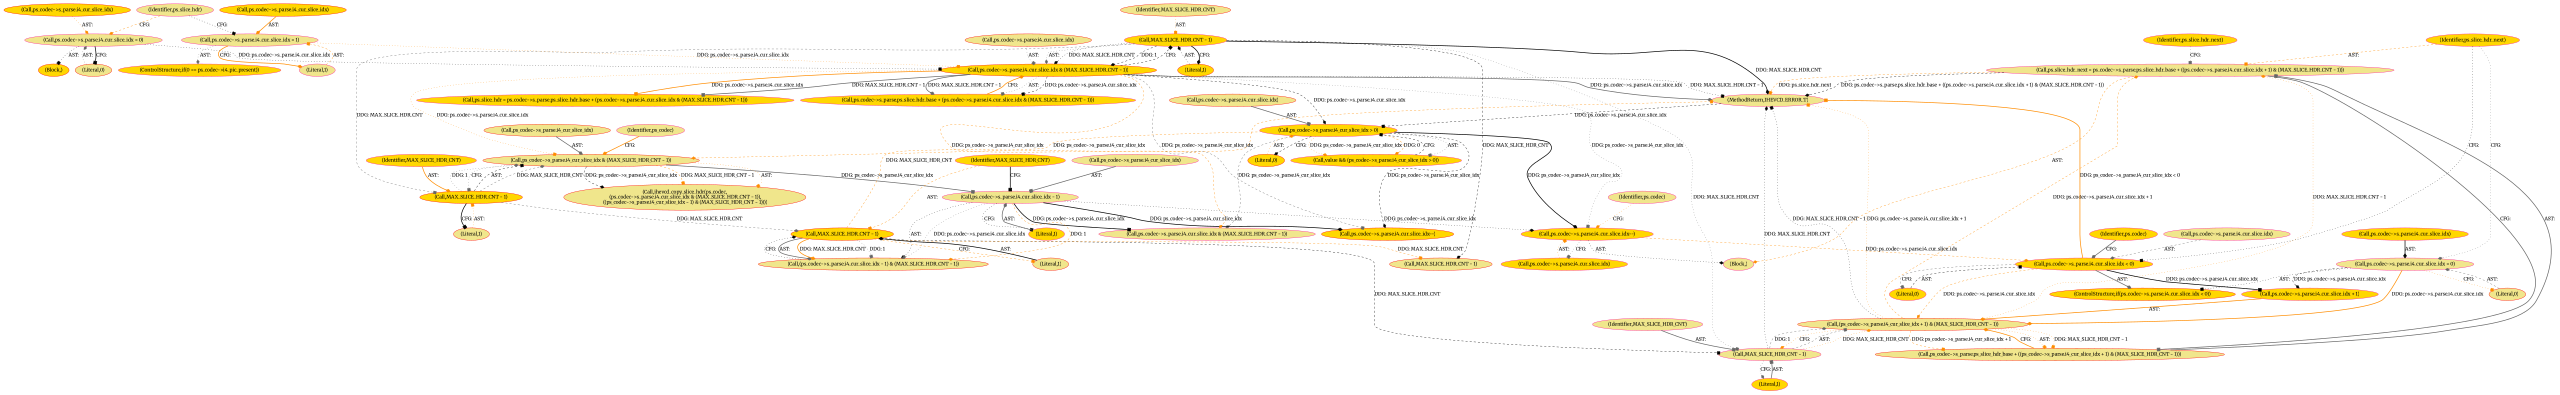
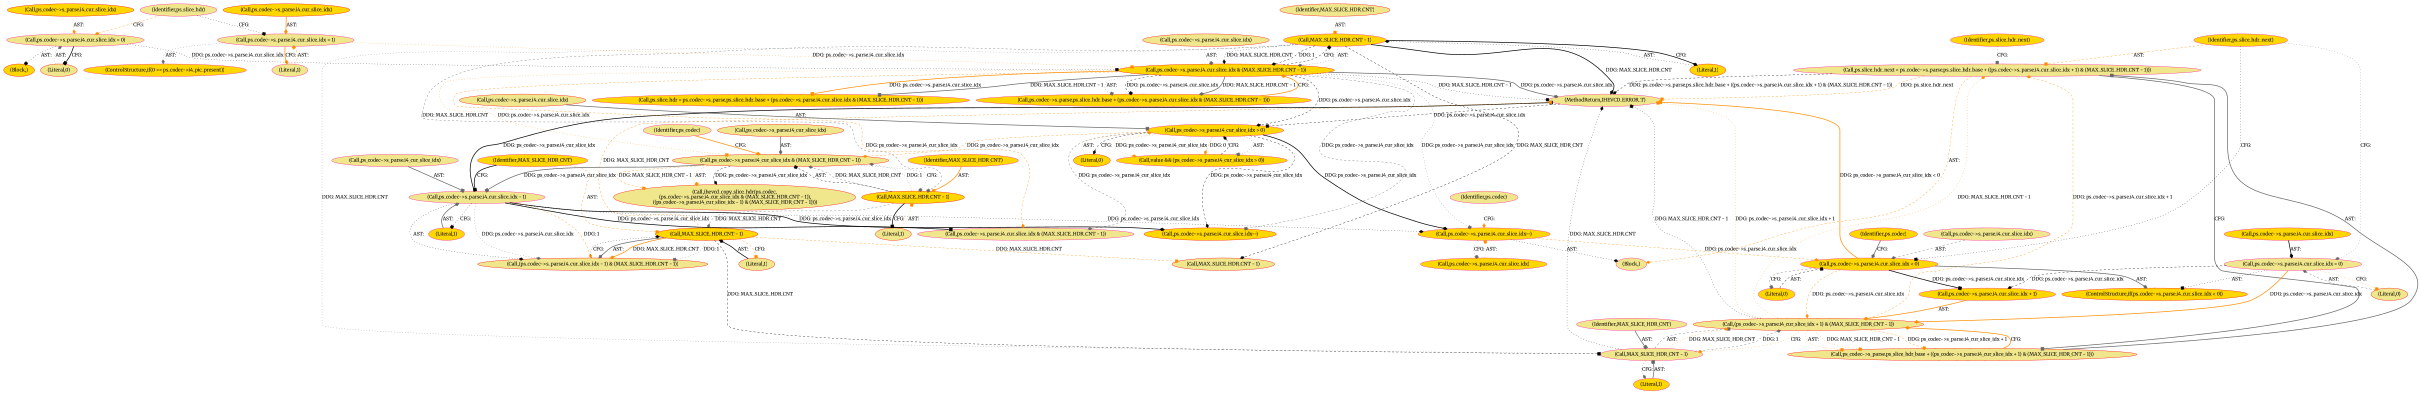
  digraph {
    fontname=Merriweather
    node [color=deeppink fillcolor=khaki fontname=Merriweather style=filled]
    edge [arrowhead=diamond color=darkorange fontname=Merriweather style=dotted]
    n1 [label="(Call,ps_slice_hdr_next = ps_codec->s_parse.ps_slice_hdr_base + ((ps_codec->s_parse.i4_cur_slice_idx + 1) & (MAX_SLICE_HDR_CNT - 1)))"]
    n2 [label="(MethodReturn,IHEVCD_ERROR_T)"]
    n3 [label="(Block,)"]
    n4 [color=red label="(Call,ps_codec->s_parse.ps_slice_hdr_base + ((ps_codec->s_parse.i4_cur_slice_idx + 1) & (MAX_SLICE_HDR_CNT - 1)))"]
    n5 [fillcolor=gold label="(Call,ps_codec->s_parse.i4_cur_slice_idx > 0)"]
    n6 [color=red label="(Call,(ps_codec->s_parse.i4_cur_slice_idx + 1) & (MAX_SLICE_HDR_CNT - 1))"]
    n7 [label="(Call,MAX_SLICE_HDR_CNT - 1)"]
    n8 [fillcolor=gold label="(Literal,1)"]
    n9 [label="(Call,ps_codec->s_parse.i4_cur_slice_idx = 0)"]
    n10 [fillcolor=gold label="(Call,ps_codec->s_parse.i4_cur_slice_idx + 1)"]
    n11 [color=red fillcolor=gold label="(ControlStructure,if(ps_codec->s_parse.i4_cur_slice_idx < 0))"]
    n12 [color=red label="(Literal,0)"]
    n13 [fillcolor=gold label="(Call,ps_codec->s_parse.i4_cur_slice_idx < 0)"]
    n14 [fillcolor=gold label="(Literal,0)"]
    n15 [fillcolor=gold label="(Call,ps_codec->s_parse.i4_cur_slice_idx--)"]
    n16 [fillcolor=gold label="(Call,ps_codec->s_parse.i4_cur_slice_idx)"]
    n17 [color=red label="(Call,ps_codec->s_parse.i4_cur_slice_idx & (MAX_SLICE_HDR_CNT - 1))"]
    n18 [color=red fillcolor=gold label="(Literal,0)"]
    n19 [label="(Call,ps_codec->s_parse.i4_cur_slice_idx & (MAX_SLICE_HDR_CNT - 1))"]
    n20 [color=red fillcolor=gold label="(Call,ps_codec->s_parse.i4_cur_slice_idx--)"]
    n21 [fillcolor=gold label="(Call,value && (ps_codec->s_parse.i4_cur_slice_idx > 0))"]
    n22 [color=red fillcolor=gold label="(Call,MAX_SLICE_HDR_CNT - 1)"]
    n23 [label="(Call,ps_codec->s_parse.i4_cur_slice_idx - 1)"]
    n24 [color=red label="(Call,ihevcd_copy_slice_hdr(ps_codec,\n (ps_codec->s_parse.i4_cur_slice_idx & (MAX_SLICE_HDR_CNT - 1)),\n ((ps_codec->s_parse.i4_cur_slice_idx - 1) & (MAX_SLICE_HDR_CNT - 1))))"]
    n25 [color=red fillcolor=gold label="(Call,ps_codec->s_parse.i4_cur_slice_idx & (MAX_SLICE_HDR_CNT - 1))"]
    n26 [fillcolor=gold label="(Call,MAX_SLICE_HDR_CNT - 1)"]
    n27 [fillcolor=gold label="(Call,ps_slice_hdr = ps_codec->s_parse.ps_slice_hdr_base + (ps_codec->s_parse.i4_cur_slice_idx & (MAX_SLICE_HDR_CNT - 1)))"]
    n28 [fillcolor=gold label="(Call,ps_codec->s_parse.ps_slice_hdr_base + (ps_codec->s_parse.i4_cur_slice_idx & (MAX_SLICE_HDR_CNT - 1)))"]
    n29 [color=red label="(Call,MAX_SLICE_HDR_CNT - 1)"]
    n30 [color=red fillcolor=gold label="(Literal,1)"]
    n31 [label="(Call,ps_codec->s_parse.i4_cur_slice_idx = 1)"]
    n32 [fillcolor=gold label="(ControlStructure,if(0 == ps_codec->i4_pic_present))"]
    n33 [label="(Literal,1)"]
    n34 [label="(Call,ps_codec->s_parse.i4_cur_slice_idx = 0)"]
    n35 [color=red fillcolor=gold label="(Block,)"]
    n36 [color=red label="(Literal,0)"]
    n37 [color=red fillcolor=gold label="(Call,MAX_SLICE_HDR_CNT - 1)"]
    n38 [color=red label="(Literal,1)"]
    n39 [fillcolor=gold label="(Literal,1)"]
    n40 [color=red label="(Call,(ps_codec->s_parse.i4_cur_slice_idx - 1) & (MAX_SLICE_HDR_CNT - 1))"]
    n41 [color=red label="(Literal,1)"]
    n42 [color=red label="(Call,ps_codec->s_parse.i4_cur_slice_idx)"]
    n43 [label="(Call,ps_codec->s_parse.i4_cur_slice_idx)"]
    n44 [fillcolor=gold label="(Identifier,ps_slice_hdr_next)"]
    n45 [label="(Identifier,ps_codec)"]
    n46 [label="(Identifier,ps_slice_hdr)"]
    n47 [label="(Identifier,ps_codec)"]
    n48 [color=red fillcolor=gold label="(Call,ps_codec->s_parse.i4_cur_slice_idx)"]
    n49 [label="(Identifier,MAX_SLICE_HDR_CNT)"]
    n50 [color=red fillcolor=gold label="(Call,ps_codec->s_parse.i4_cur_slice_idx)"]
    n51 [color=red label="(Call,ps_codec->s_parse.i4_cur_slice_idx)"]
    n52 [color=red label="(Identifier,MAX_SLICE_HDR_CNT)"]
    n53 [fillcolor=gold label="(Identifier,ps_slice_hdr_next)"]
    n54 [fillcolor=gold label="(Identifier,ps_codec)"]
    n55 [label="(Call,ps_codec->s_parse.i4_cur_slice_idx)"]
    n56 [fillcolor=gold label="(Call,ps_codec->s_parse.i4_cur_slice_idx)"]
    n57 [fillcolor=gold label="(Identifier,MAX_SLICE_HDR_CNT)"]
    n58 [color=red label="(Call,ps_codec->s_parse.i4_cur_slice_idx)"]
    n59 [fillcolor=gold label="(Identifier,MAX_SLICE_HDR_CNT)"]
    n1 -> n2 [color=black label="DDG: ps_codec->s_parse.ps_slice_hdr_base + ((ps_codec->s_parse.i4_cur_slice_idx + 1) & (MAX_SLICE_HDR_CNT - 1))" style=dashed]
    n1 -> n2 [arrowhead=box label="DDG: ps_slice_hdr_next" style=dashed]
    n1 -> n3 [label="AST: " style=dashed]
    n1 -> n4 [arrowhead=box color=gray40 label="CFG: " style=bold]
    n2 -> n5 [arrowhead=box color=black label="DDG: ps_codec->s_parse.i4_cur_slice_idx" style=dashed]
    n4 -> n1 [arrowhead=box color=gray40 label="AST: " style=bold]
    n4 -> n6 [label="CFG: " style=bold]
    n5 -> n15 [color=black label="DDG: ps_codec->s_parse.i4_cur_slice_idx" style=bold]
    n5 -> n17 [label="DDG: ps_codec->s_parse.i4_cur_slice_idx" style=dashed]
    n5 -> n18 [color=black label="CFG: " style=dashed]
    n5 -> n19 [color=gray40 label="DDG: ps_codec->s_parse.i4_cur_slice_idx" style=dashed]
    n5 -> n20 [color=black label="DDG: ps_codec->s_parse.i4_cur_slice_idx" style=dashed]
    n5 -> n21 [arrowhead=box color=gray40 label="AST: "]
    n5 -> n21 [label="DDG: ps_codec->s_parse.i4_cur_slice_idx"]
    n5 -> n21 [label="DDG: 0" style=dashed]
    n6 -> n1 [label="DDG: ps_codec->s_parse.i4_cur_slice_idx + 1" style=dashed]
    n6 -> n1 [label="DDG: MAX_SLICE_HDR_CNT - 1"]
    n6 -> n2 [arrowhead=box label="DDG: ps_codec->s_parse.i4_cur_slice_idx + 1"]
    n6 -> n2 [arrowhead=box color=black label="DDG: MAX_SLICE_HDR_CNT - 1"]
    n6 -> n4 [arrowhead=box label="AST: "]
    n6 -> n4 [arrowhead=box label="DDG: ps_codec->s_parse.i4_cur_slice_idx + 1" style=dashed]
    n6 -> n4 [arrowhead=box label="DDG: MAX_SLICE_HDR_CNT - 1"]
    n6 -> n7 [label="CFG: "]
    n7 -> n2 [color=black label="DDG: MAX_SLICE_HDR_CNT"]
    n7 -> n6 [arrowhead=box color=gray40 label="AST: " style=dashed]
    n7 -> n6 [label="DDG: MAX_SLICE_HDR_CNT"]
    n7 -> n6 [color=gray40 label="DDG: 1" style=dashed]
    n7 -> n8 [color=gray40 label="CFG: "]
    n8 -> n7 [arrowhead=box color=gray40 label="AST: " style=bold]
    n9 -> n6 [label="DDG: ps_codec->s_parse.i4_cur_slice_idx" style=bold]
    n9 -> n10 [color=black label="DDG: ps_codec->s_parse.i4_cur_slice_idx" style=dashed]
    n9 -> n11 [arrowhead=box color=black label="AST: "]
    n9 -> n12 [arrowhead=box label="CFG: "]
    n10 -> n6 [label="AST: " style=bold]
    n12 -> n9 [color=gray40 label="AST: " style=dashed]
    n13 -> n2 [arrowhead=box label="DDG: ps_codec->s_parse.i4_cur_slice_idx < 0" style=bold]
    n13 -> n6 [label="DDG: ps_codec->s_parse.i4_cur_slice_idx" style=dashed]
    n13 -> n10 [arrowhead=box color=black label="DDG: ps_codec->s_parse.i4_cur_slice_idx" style=bold]
    n13 -> n11 [color=gray40 label="AST: " style=bold]
    n13 -> n14 [arrowhead=box color=gray40 label="CFG: " style=dashed]
    n14 -> n13 [arrowhead=box color=black label="AST: " style=dashed]
    n15 -> n3 [color=black label="AST: "]
    n15 -> n13 [label="DDG: ps_codec->s_parse.i4_cur_slice_idx" style=dashed]
    n15 -> n16 [arrowhead=box color=gray40 label="CFG: "]
    n16 -> n15 [arrowhead=box label="AST: "]
    n17 -> n22 [arrowhead=box color=gray40 label="CFG: "]
    n17 -> n23 [arrowhead=box color=gray40 label="DDG: ps_codec->s_parse.i4_cur_slice_idx" style=bold]
    n17 -> n24 [arrowhead=box label="AST: "]
    n17 -> n24 [color=black label="DDG: ps_codec->s_parse.i4_cur_slice_idx" style=dashed]
    n17 -> n24 [arrowhead=box label="DDG: MAX_SLICE_HDR_CNT - 1" style=dashed]
    n18 -> n5 [label="AST: "]
-   n21 -> n5 [arrowhead=box color=black label="CFG: " style=dashed]
+   n21 -> n5 [color=black label="CFG: " style=dashed]
    n22 -> n17 [arrowhead=box color=black label="AST: " style=dashed]
    n22 -> n17 [color=gray40 label="DDG: MAX_SLICE_HDR_CNT" style=dashed]
    n22 -> n17 [color=gray40 label="DDG: 1"]
    n22 -> n37 [color=gray40 label="DDG: MAX_SLICE_HDR_CNT" style=dashed]
    n22 -> n38 [arrowhead=box color=black label="CFG: " style=bold]
+   n23 -> n2 [arrowhead=box color=black label="DDG: ps_codec->s_parse.i4_cur_slice_idx" style=bold]
    n23 -> n15 [color=black label="DDG: ps_codec->s_parse.i4_cur_slice_idx"]
    n23 -> n19 [arrowhead=box color=black label="DDG: ps_codec->s_parse.i4_cur_slice_idx" style=bold]
    n23 -> n20 [color=black label="DDG: ps_codec->s_parse.i4_cur_slice_idx" style=bold]
    n23 -> n39 [arrowhead=box color=black label="CFG: "]
    n23 -> n40 [color=black label="AST: "]
    n23 -> n40 [color=gray40 label="DDG: ps_codec->s_parse.i4_cur_slice_idx"]
    n23 -> n40 [label="DDG: 1" style=dashed]
    n25 -> n2 [color=gray40 label="DDG: ps_codec->s_parse.i4_cur_slice_idx" style=bold]
    n25 -> n2 [arrowhead=box color=black label="DDG: MAX_SLICE_HDR_CNT - 1"]
    n25 -> n5 [color=black label="DDG: ps_codec->s_parse.i4_cur_slice_idx" style=dashed]
    n25 -> n15 [arrowhead=box color=gray40 label="DDG: ps_codec->s_parse.i4_cur_slice_idx"]
    n25 -> n17 [arrowhead=box label="DDG: ps_codec->s_parse.i4_cur_slice_idx"]
    n25 -> n19 [label="DDG: ps_codec->s_parse.i4_cur_slice_idx" style=dashed]
    n25 -> n20 [arrowhead=box color=gray40 label="DDG: ps_codec->s_parse.i4_cur_slice_idx" style=dashed]
    n25 -> n26 [arrowhead=box color=black label="CFG: " style=dashed]
    n25 -> n27 [arrowhead=box label="DDG: ps_codec->s_parse.i4_cur_slice_idx" style=bold]
    n25 -> n27 [arrowhead=box color=gray40 label="DDG: MAX_SLICE_HDR_CNT - 1" style=bold]
    n25 -> n28 [arrowhead=box color=gray40 label="AST: "]
    n25 -> n28 [arrowhead=box color=black label="DDG: ps_codec->s_parse.i4_cur_slice_idx" style=dashed]
    n25 -> n28 [color=gray40 label="DDG: MAX_SLICE_HDR_CNT - 1" style=bold]
    n26 -> n2 [color=black label="DDG: MAX_SLICE_HDR_CNT" style=bold]
    n26 -> n7 [arrowhead=box color=gray40 label="DDG: MAX_SLICE_HDR_CNT"]
    n26 -> n22 [arrowhead=box color=gray40 label="DDG: MAX_SLICE_HDR_CNT" style=dashed]
    n26 -> n25 [color=gray40 label="AST: "]
    n26 -> n25 [color=black label="DDG: MAX_SLICE_HDR_CNT"]
    n26 -> n25 [color=black label="DDG: 1" style=dashed]
    n26 -> n29 [color=black label="DDG: MAX_SLICE_HDR_CNT" style=dashed]
    n26 -> n30 [color=black label="CFG: " style=bold]
    n28 -> n25 [label="CFG: " style=bold]
    n30 -> n26 [color=black label="AST: "]
    n31 -> n25 [arrowhead=box label="DDG: ps_codec->s_parse.i4_cur_slice_idx"]
    n31 -> n32 [color=gray40 label="AST: "]
    n31 -> n33 [label="CFG: " style=bold]
    n33 -> n31 [arrowhead=box label="AST: " style=dashed]
    n34 -> n25 [arrowhead=box color=black label="DDG: ps_codec->s_parse.i4_cur_slice_idx"]
    n34 -> n35 [arrowhead=box color=black label="AST: "]
    n34 -> n36 [arrowhead=box color=black label="CFG: " style=bold]
    n36 -> n34 [color=gray40 label="AST: "]
    n37 -> n2 [arrowhead=box label="DDG: MAX_SLICE_HDR_CNT" style=dashed]
    n37 -> n7 [arrowhead=box color=black label="DDG: MAX_SLICE_HDR_CNT" style=dashed]
    n37 -> n29 [arrowhead=box label="DDG: MAX_SLICE_HDR_CNT" style=dashed]
    n37 -> n40 [color=gray40 label="AST: " style=bold]
    n37 -> n40 [label="DDG: MAX_SLICE_HDR_CNT" style=bold]
    n37 -> n40 [arrowhead=box color=gray40 label="DDG: 1"]
    n37 -> n41 [arrowhead=box label="CFG: " style=dashed]
    n38 -> n22 [arrowhead=box label="AST: "]
    n39 -> n23 [color=gray40 label="AST: " style=bold]
    n40 -> n37 [color=black label="CFG: "]
    n41 -> n37 [color=black label="AST: " style=bold]
    n42 -> n25 [arrowhead=box color=gray40 label="AST: "]
    n43 -> n23 [arrowhead=box color=gray40 label="AST: " style=bold]
    n44 -> n1 [arrowhead=box color=gray40 label="CFG: "]
    n45 -> n15 [label="CFG: "]
    n46 -> n31 [arrowhead=box color=black label="CFG: "]
    n46 -> n34 [label="CFG: " style=dashed]
    n47 -> n17 [label="CFG: " style=bold]
    n48 -> n34 [label="AST: "]
    n49 -> n7 [arrowhead=box color=gray40 label="AST: " style=bold]
    n50 -> n31 [label="AST: " style=bold]
    n51 -> n17 [color=gray40 label="AST: " style=bold]
    n52 -> n26 [arrowhead=box label="AST: "]
    n53 -> n1 [arrowhead=box label="AST: " style=dashed]
    n53 -> n9 [color=gray40 label="CFG: "]
    n53 -> n13 [arrowhead=box color=black label="CFG: "]
    n54 -> n13 [color=gray40 label="CFG: " style=bold]
    n55 -> n13 [color=gray40 label="AST: " style=dashed]
    n56 -> n9 [color=black label="AST: " style=bold]
    n57 -> n22 [label="AST: " style=bold]
    n58 -> n5 [arrowhead=box color=gray40 label="AST: " style=bold]
    n59 -> n23 [arrowhead=box color=black label="CFG: " style=bold]
    n59 -> n37 [arrowhead=box label="AST: " style=dashed]
  }
